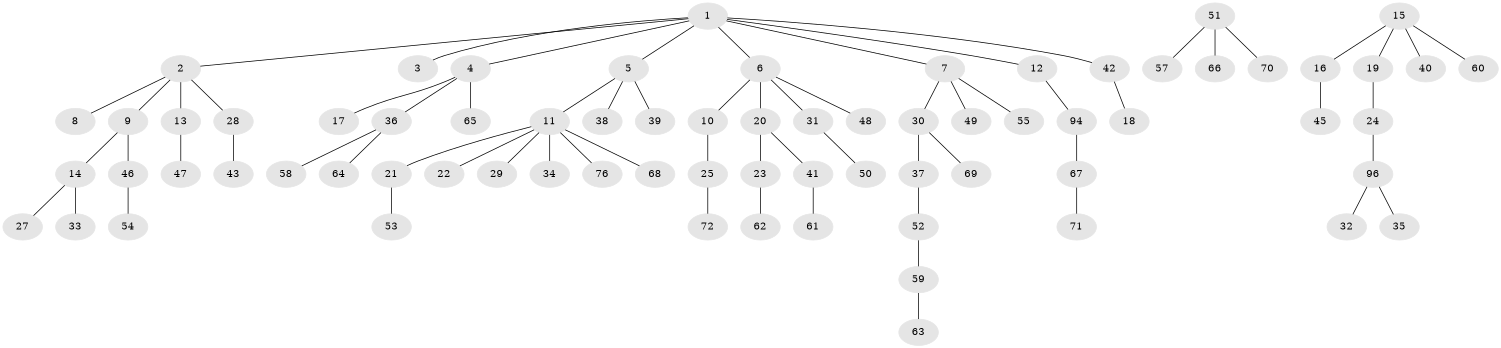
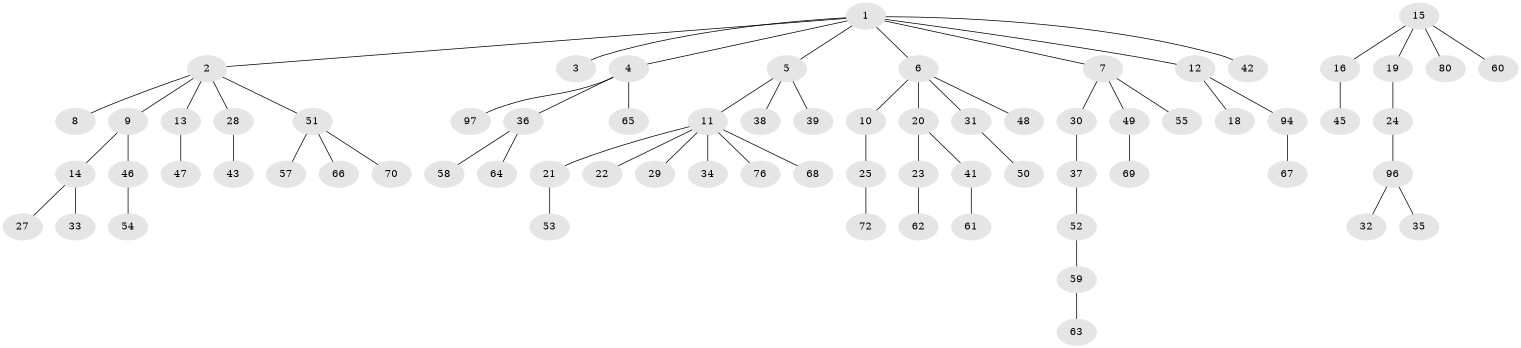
  graph {
    node [color=gray90 style=filled]
    1
    2
    3
    4
    5
    6
    7
    12
    42
    8
    9
    13
    28
    51
-   17
+   17 [label=97]
    36
    65
    11
    38
    39
    10
    20
    31
    48
    30
    49
    55
    18
    n29 [label=94]
    14
    46
    47
    43
    57
    66
    70
    58
    64
    21
    22
    29
    34
    n43 [label=76]
    68
    25
    23
    41
    50
    37
    69
    27
    33
    54
    72
    53
    67
    15
    16
    19
-   40
+   40 [label=80]
    60
    45
    24
    n64 [label=96]
    62
    61
    32
    35
    52
    59
-   71
    63
    1 -- 2
    1 -- 3
    1 -- 4
    1 -- 5
    1 -- 6
    1 -- 7
    1 -- 12
    1 -- 42
    2 -- 8
    2 -- 9
    2 -- 13
    2 -- 28
+   2 -- 51
    4 -- 17
    4 -- 36
    4 -- 65
    5 -- 11
    5 -- 38
    5 -- 39
    6 -- 10
    6 -- 20
    6 -- 31
    6 -- 48
    7 -- 30
    7 -- 49
    7 -- 55
-   42 -- 18
+   12 -- 18
    12 -- n29
    9 -- 14
    9 -- 46
    13 -- 47
    28 -- 43
    51 -- 57
    51 -- 66
    51 -- 70
    36 -- 58
    36 -- 64
    11 -- 21
    11 -- 22
    11 -- 29
    11 -- 34
    11 -- n43
    11 -- 68
    10 -- 25
    20 -- 23
    20 -- 41
    31 -- 50
    30 -- 37
-   30 -- 69
+   49 -- 69
    n29 -- 67
    14 -- 27
    14 -- 33
    46 -- 54
    21 -- 53
    25 -- 72
    23 -- 62
    41 -- 61
    37 -- 52
-   67 -- 71
    15 -- 16
    15 -- 19
    15 -- 40
    15 -- 60
    16 -- 45
    19 -- 24
    24 -- n64
    n64 -- 32
    n64 -- 35
    52 -- 59
    59 -- 63
  }
